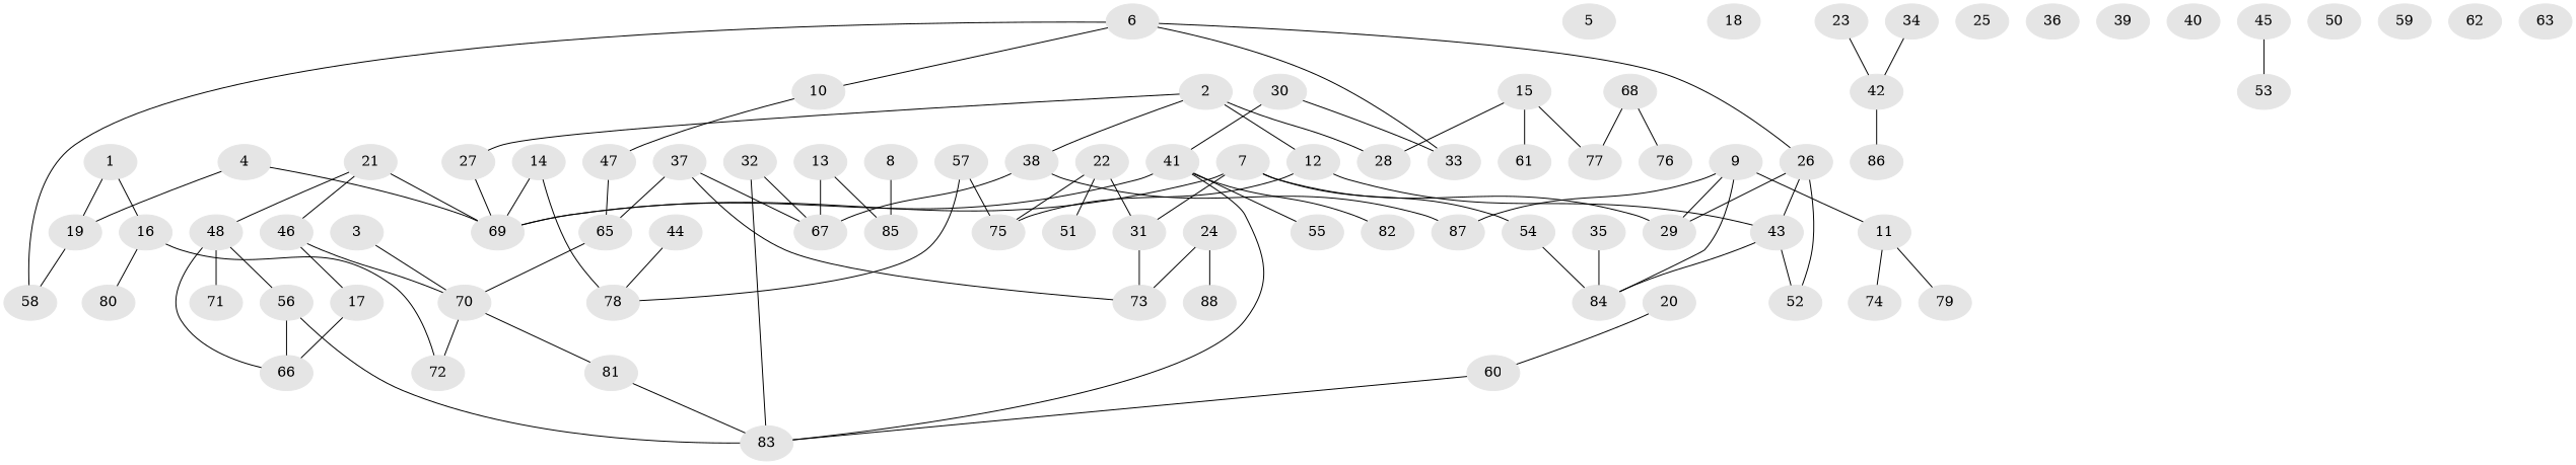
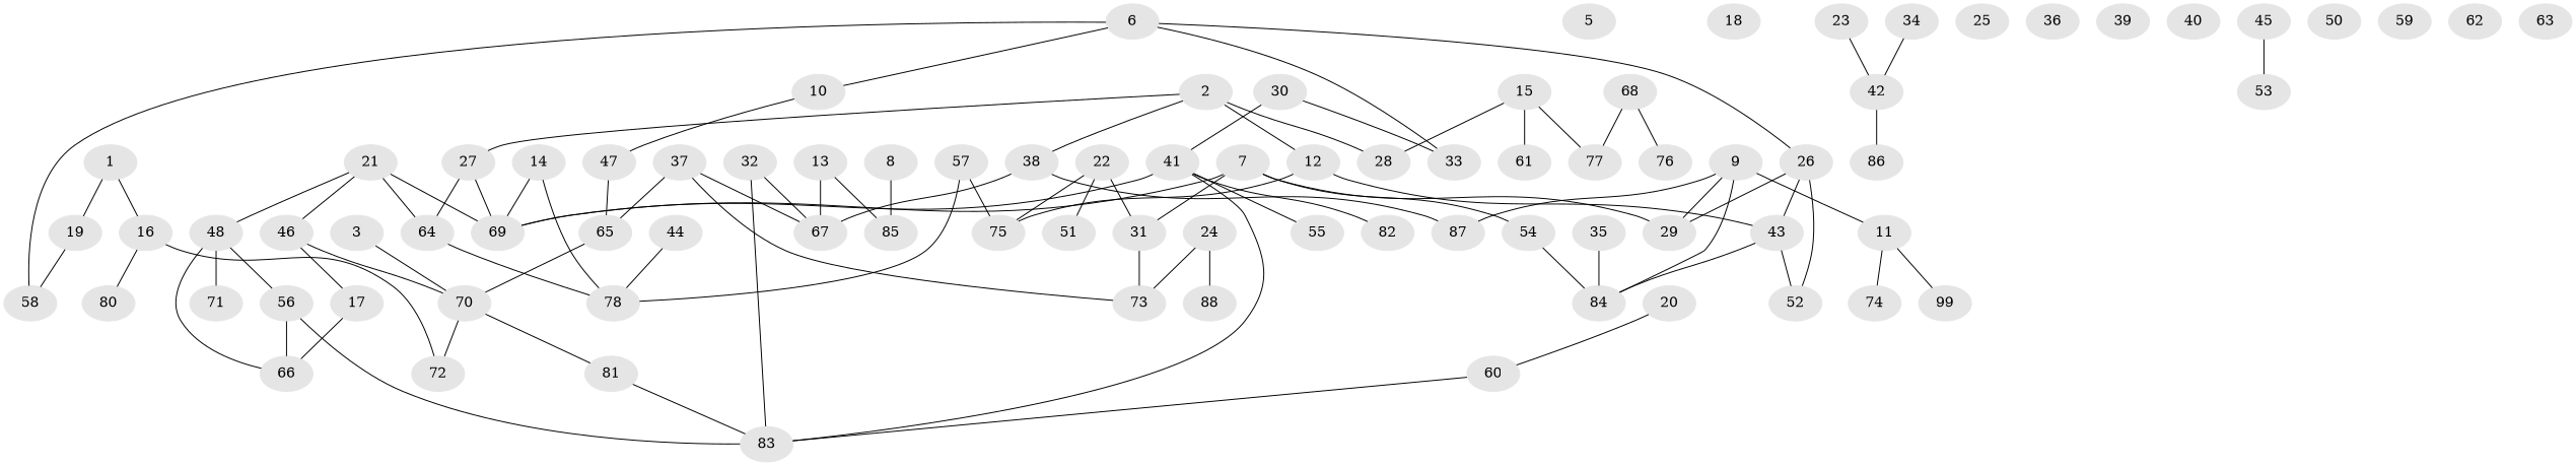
  graph {
    node [color=gray90 style=filled]
    1
    16
    19
    72
    80
    58
    2
    12
    27
    28
    38
    43
    75
    69
+   64
    87
    67
    3
    70
    81
-   4
    5
    6
    10
    26
    33
    47
    29
    52
    7
    31
    54
    73
    84
    8
    85
    9
    11
    74
-   79
+   79 [label=99]
    65
    13
    14
    78
    15
    61
    77
    17
    66
    18
    20
    60
    83
    21
    46
    48
    56
    71
    22
    51
    23
    42
    86
    24
    88
    25
    30
    41
    55
    82
    32
    34
    35
    36
    37
    39
    40
    44
    45
    53
    50
    57
    59
    62
    63
    68
    76
    1 -- 16
    1 -- 19
    16 -- 72
    16 -- 80
    19 -- 58
    2 -- 12
    2 -- 27
    2 -- 28
    2 -- 38
    12 -- 43
    12 -- 75
    27 -- 69
+   27 -- 64
    38 -- 87
    38 -- 67
    43 -- 52
    43 -- 84
+   64 -- 78
    3 -- 70
    70 -- 72
    70 -- 81
    81 -- 83
-   4 -- 19
-   4 -- 69
    6 -- 58
    6 -- 10
    6 -- 26
    6 -- 33
    10 -- 47
    26 -- 43
    26 -- 29
    26 -- 52
    47 -- 65
    7 -- 69
    7 -- 29
    7 -- 31
    7 -- 54
    31 -- 73
    54 -- 84
    8 -- 85
    9 -- 87
    9 -- 29
    9 -- 84
    9 -- 11
    11 -- 74
    11 -- 79
    65 -- 70
    13 -- 67
    13 -- 85
    14 -- 69
    14 -- 78
    15 -- 28
    15 -- 61
    15 -- 77
    17 -- 66
    20 -- 60
    60 -- 83
    21 -- 69
+   21 -- 64
    21 -- 46
    21 -- 48
    46 -- 70
    46 -- 17
    48 -- 66
    48 -- 56
    48 -- 71
    56 -- 66
    56 -- 83
    22 -- 75
    22 -- 31
    22 -- 51
    23 -- 42
    42 -- 86
    24 -- 73
    24 -- 88
    30 -- 33
    30 -- 41
    41 -- 69
    41 -- 83
    41 -- 55
    41 -- 82
    32 -- 67
    32 -- 83
    34 -- 42
    35 -- 84
    37 -- 67
    37 -- 73
    37 -- 65
    44 -- 78
    45 -- 53
    57 -- 75
    57 -- 78
    68 -- 77
    68 -- 76
  }
